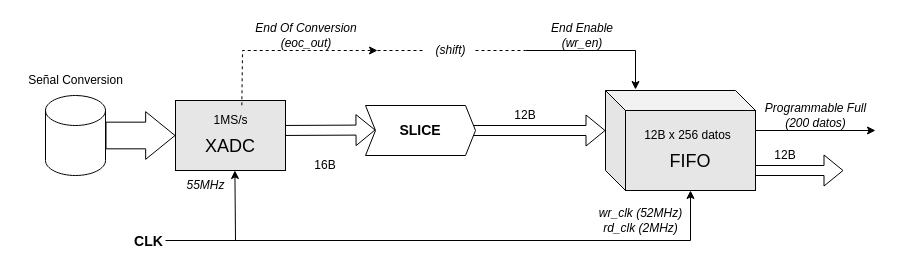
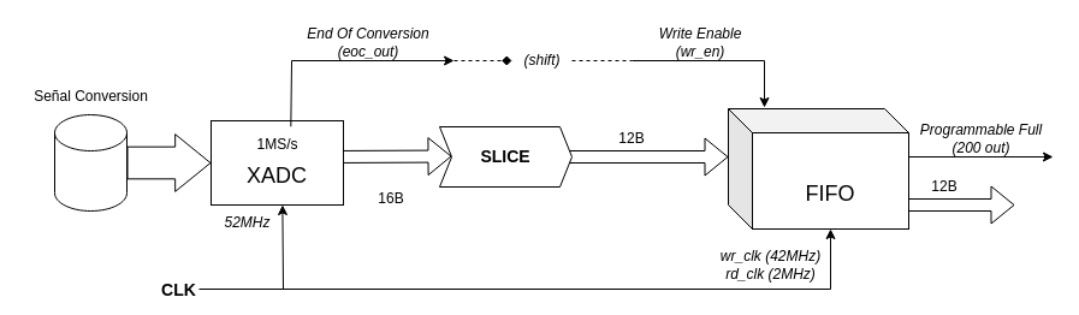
  <mxCell id="0" />
  <mxCell id="1" parent="0" />
  <mxCell id="2" value="" style="shape=cube;whiteSpace=wrap;html=1;boundedLbl=1;backgroundOutline=1;darkOpacity=0.05;darkOpacity2=0.1;size=20;movable=1;resizable=1;rotatable=1;deletable=1;editable=1;locked=0;connectable=1;" vertex="1" parent="1"><mxGeometry x="605" y="90" width="150" height="100" as="geometry" /></mxCell>
  <mxCell id="3" value="" style="shape=flexArrow;endArrow=classic;html=1;rounded=0;" edge="1" parent="1"><mxGeometry width="50" height="50" relative="1" as="geometry"><mxPoint x="275" y="130" as="sourcePoint" /><mxPoint x="375" y="129.5" as="targetPoint" /></mxGeometry></mxCell>
- <mxCell id="4" value="&lt;font style=&quot;font-size: 18px;&quot;&gt;&lt;br&gt;XADC&lt;/font&gt;" style="rounded=0;whiteSpace=wrap;html=1;fillColor=#E6E6E6;" vertex="1" parent="1"><mxGeometry x="175" y="100" width="110" height="70" as="geometry" /></mxCell>
+ <mxCell id="4" value="&lt;font style=&quot;font-size: 18px;&quot;&gt;&lt;br&gt;XADC&lt;/font&gt;" style="rounded=0;whiteSpace=wrap;html=1;fillColor=#ffffff;" vertex="1" parent="1"><mxGeometry x="175" y="100" width="110" height="70" as="geometry" /></mxCell>
  <mxCell id="5" value="" style="endArrow=classic;html=1;rounded=0;entryX=0.54;entryY=1;entryDx=0;entryDy=0;entryPerimeter=0;" edge="1" parent="1" target="4"><mxGeometry width="50" height="50" relative="1" as="geometry"><mxPoint x="165" y="240" as="sourcePoint" /><mxPoint x="215" y="160" as="targetPoint" /><Array as="points"><mxPoint x="235" y="240" /></Array></mxGeometry></mxCell>
  <mxCell id="6" value="&lt;font style=&quot;font-size: 14px;&quot;&gt;&lt;b&gt;CLK&lt;/b&gt;&lt;/font&gt;" style="edgeLabel;html=1;align=center;verticalAlign=middle;resizable=0;points=[];" vertex="1" connectable="0" parent="5"><mxGeometry x="-0.628" y="3" relative="1" as="geometry"><mxPoint x="-44" y="3" as="offset" /></mxGeometry></mxCell>
  <mxCell id="7" value="" style="shape=flexArrow;endArrow=classic;html=1;rounded=0;entryX=0;entryY=0;entryDx=0;entryDy=40;entryPerimeter=0;" edge="1" parent="1" target="2"><mxGeometry width="50" height="50" relative="1" as="geometry"><mxPoint x="465" y="130" as="sourcePoint" /><mxPoint x="545" y="129.5" as="targetPoint" /></mxGeometry></mxCell>
  <mxCell id="8" value="16B" style="text;html=1;strokeColor=none;fillColor=none;align=center;verticalAlign=middle;whiteSpace=wrap;rounded=0;" vertex="1" parent="1"><mxGeometry x="295" y="150" width="60" height="30" as="geometry" /></mxCell>
  <mxCell id="9" value="12B" style="text;html=1;strokeColor=none;fillColor=none;align=center;verticalAlign=middle;whiteSpace=wrap;rounded=0;" vertex="1" parent="1"><mxGeometry x="495" y="100" width="60" height="30" as="geometry" /></mxCell>
- <mxCell id="10" value="&lt;i&gt;wr_clk (52MHz)&lt;br&gt;rd_clk (2MHz)&lt;br&gt;&lt;/i&gt;" style="text;html=1;align=center;verticalAlign=middle;resizable=0;points=[];autosize=1;strokeColor=none;fillColor=none;" vertex="1" parent="1"><mxGeometry x="585" y="200" width="110" height="40" as="geometry" /></mxCell>
+ <mxCell id="10" value="&lt;i&gt;wr_clk (42MHz)&lt;br&gt;rd_clk (2MHz)&lt;br&gt;&lt;/i&gt;" style="text;html=1;align=center;verticalAlign=middle;resizable=0;points=[];autosize=1;strokeColor=none;fillColor=none;" vertex="1" parent="1"><mxGeometry x="585" y="200" width="110" height="40" as="geometry" /></mxCell>
  <mxCell id="11" value="&lt;font style=&quot;font-size: 14px;&quot;&gt;&lt;b&gt;SLICE&lt;/b&gt;&lt;/font&gt;" style="shape=step;perimeter=stepPerimeter;whiteSpace=wrap;html=1;fixedSize=1;size=10.0;" vertex="1" parent="1"><mxGeometry x="365" y="105" width="110" height="50" as="geometry" /></mxCell>
  <mxCell id="12" value="" style="endArrow=classic;html=1;rounded=0;" edge="1" parent="1"><mxGeometry width="50" height="50" relative="1" as="geometry"><mxPoint x="755" y="130" as="sourcePoint" /><mxPoint x="875" y="130" as="targetPoint" /></mxGeometry></mxCell>
- <mxCell id="13" value="&lt;i style=&quot;border-color: var(--border-color);&quot;&gt;Programmable Full&lt;br&gt;(200 datos)&lt;br&gt;&lt;/i&gt;" style="text;html=1;align=center;verticalAlign=middle;resizable=0;points=[];autosize=1;strokeColor=none;fillColor=none;" vertex="1" parent="1"><mxGeometry x="755" y="95" width="120" height="40" as="geometry" /></mxCell>
+ <mxCell id="13" value="&lt;i style=&quot;border-color: var(--border-color);&quot;&gt;Programmable Full&lt;br&gt;(200 out)&lt;br&gt;&lt;/i&gt;" style="text;html=1;align=center;verticalAlign=middle;resizable=0;points=[];autosize=1;strokeColor=none;fillColor=none;" vertex="1" parent="1"><mxGeometry x="755" y="95" width="120" height="40" as="geometry" /></mxCell>
  <mxCell id="14" value="" style="shape=flexArrow;endArrow=classic;html=1;rounded=0;entryX=-0.014;entryY=0.506;entryDx=0;entryDy=0;entryPerimeter=0;" edge="1" parent="1"><mxGeometry width="50" height="50" relative="1" as="geometry"><mxPoint x="745" y="170" as="sourcePoint" /><mxPoint x="843" y="170" as="targetPoint" /></mxGeometry></mxCell>
- <mxCell id="15" value="&lt;font style=&quot;font-size: 18px;&quot;&gt;&lt;br&gt;FIFO&lt;/font&gt;" style="rounded=0;whiteSpace=wrap;html=1;fillColor=#E6E6E6;movable=1;resizable=1;rotatable=1;deletable=1;editable=1;locked=0;connectable=1;" vertex="1" parent="1"><mxGeometry x="625" y="110" width="130" height="80" as="geometry" /></mxCell>
+ <mxCell id="15" value="&lt;font style=&quot;font-size: 18px;&quot;&gt;&lt;br&gt;FIFO&lt;/font&gt;" style="rounded=0;whiteSpace=wrap;html=1;fillColor=#ffffff;movable=1;resizable=1;rotatable=1;deletable=1;editable=1;locked=0;connectable=1;" vertex="1" parent="1"><mxGeometry x="625" y="110" width="130" height="80" as="geometry" /></mxCell>
  <mxCell id="16" value="" style="endArrow=classic;html=1;rounded=0;entryX=0.5;entryY=1;entryDx=0;entryDy=0;" edge="1" parent="1" target="15"><mxGeometry width="50" height="50" relative="1" as="geometry"><mxPoint x="195" y="240" as="sourcePoint" /><mxPoint x="305" y="170" as="targetPoint" /><Array as="points"><mxPoint x="690" y="240" /></Array></mxGeometry></mxCell>
  <mxCell id="17" value="12B" style="text;html=1;strokeColor=none;fillColor=none;align=center;verticalAlign=middle;whiteSpace=wrap;rounded=0;" vertex="1" parent="1"><mxGeometry x="755" y="140" width="60" height="30" as="geometry" /></mxCell>
- <mxCell id="18" value="&lt;i&gt;55MHz&lt;/i&gt;" style="text;html=1;align=center;verticalAlign=middle;resizable=0;points=[];autosize=1;strokeColor=none;fillColor=none;" vertex="1" parent="1"><mxGeometry x="175" y="170" width="60" height="30" as="geometry" /></mxCell>
+ <mxCell id="18" value="&lt;i&gt;52MHz&lt;/i&gt;" style="text;html=1;align=center;verticalAlign=middle;resizable=0;points=[];autosize=1;strokeColor=none;fillColor=none;" vertex="1" parent="1"><mxGeometry x="175" y="170" width="60" height="30" as="geometry" /></mxCell>
  <mxCell id="19" value="" style="shape=cylinder3;whiteSpace=wrap;html=1;boundedLbl=1;backgroundOutline=1;size=15;" vertex="1" parent="1"><mxGeometry x="45" y="95" width="60" height="80" as="geometry" /></mxCell>
  <mxCell id="20" value="" style="shape=flexArrow;endArrow=classic;html=1;rounded=0;exitX=1;exitY=0.5;exitDx=0;exitDy=0;exitPerimeter=0;entryX=0;entryY=0.5;entryDx=0;entryDy=0;width=26.667;endSize=9.442;" edge="1" parent="1" source="19" target="4"><mxGeometry width="50" height="50" relative="1" as="geometry"><mxPoint x="75" y="150" as="sourcePoint" /><mxPoint x="125" y="100" as="targetPoint" /></mxGeometry></mxCell>
  <mxCell id="21" value="Señal Conversion" style="text;html=1;align=center;verticalAlign=middle;resizable=0;points=[];autosize=1;strokeColor=none;fillColor=none;" vertex="1" parent="1"><mxGeometry x="20" y="65" width="110" height="30" as="geometry" /></mxCell>
- <mxCell id="22" value="" style="endArrow=classic;html=1;rounded=0;exitX=0.689;exitY=-0.007;exitDx=0;exitDy=0;entryX=1;entryY=1;entryDx=0;entryDy=0;exitPerimeter=0;dashed=1;" edge="1" parent="1" source="25" target="23"><mxGeometry width="50" height="50" relative="1" as="geometry"><mxPoint x="285" y="60" as="sourcePoint" /><mxPoint x="375" y="50" as="targetPoint" /><Array as="points"><mxPoint x="242" y="50" /></Array></mxGeometry></mxCell>
+ <mxCell id="22" value="" style="endArrow=classic;html=1;rounded=0;exitX=0.689;exitY=-0.007;exitDx=0;exitDy=0;entryX=1;entryY=1;entryDx=0;entryDy=0;exitPerimeter=0;" edge="1" parent="1" source="25" target="23"><mxGeometry width="50" height="50" relative="1" as="geometry"><mxPoint x="285" y="60" as="sourcePoint" /><mxPoint x="375" y="50" as="targetPoint" /><Array as="points"><mxPoint x="242" y="50" /></Array></mxGeometry></mxCell>
  <mxCell id="23" value="&lt;font style=&quot;font-size: 12px;&quot;&gt;&lt;i&gt;End Of Conversion (eoc_out)&lt;/i&gt;&lt;/font&gt;" style="text;html=1;strokeColor=none;fillColor=none;align=center;verticalAlign=middle;whiteSpace=wrap;rounded=0;" vertex="1" parent="1"><mxGeometry x="235" y="20" width="142" height="30" as="geometry" /></mxCell>
- <mxCell id="24" value="12B x 256 datos" style="text;html=1;align=center;verticalAlign=middle;resizable=0;points=[];autosize=1;strokeColor=none;fillColor=none;" vertex="1" parent="1"><mxGeometry x="632" y="120" width="110" height="30" as="geometry" /></mxCell>
  <mxCell id="25" value="1MS/s" style="text;html=1;align=center;verticalAlign=middle;resizable=0;points=[];autosize=1;strokeColor=none;fillColor=none;" vertex="1" parent="1"><mxGeometry x="200" y="105" width="60" height="30" as="geometry" /></mxCell>
  <mxCell id="26" value="" style="endArrow=classic;html=1;rounded=0;" edge="1" parent="1"><mxGeometry width="50" height="50" relative="1" as="geometry"><mxPoint x="525" y="50" as="sourcePoint" /><mxPoint x="635" y="89" as="targetPoint" /><Array as="points"><mxPoint x="635" y="50" /></Array></mxGeometry></mxCell>
- <mxCell id="27" value="&lt;i&gt;End Enable (wr_en)&lt;/i&gt;" style="text;html=1;strokeColor=none;fillColor=none;align=center;verticalAlign=middle;whiteSpace=wrap;rounded=0;" vertex="1" parent="1"><mxGeometry x="532" y="20" width="100" height="30" as="geometry" /></mxCell>
+ <mxCell id="27" value="&lt;i&gt;Write Enable (wr_en)&lt;/i&gt;" style="text;html=1;strokeColor=none;fillColor=none;align=center;verticalAlign=middle;whiteSpace=wrap;rounded=0;" vertex="1" parent="1"><mxGeometry x="532" y="20" width="100" height="30" as="geometry" /></mxCell>
  <mxCell id="28" value="" style="endArrow=none;dashed=1;html=1;rounded=0;" edge="1" parent="1" source="30"><mxGeometry width="50" height="50" relative="1" as="geometry"><mxPoint x="425" y="70" as="sourcePoint" /><mxPoint x="525" y="50" as="targetPoint" /></mxGeometry></mxCell>
- <mxCell id="29" value="" style="endArrow=none;dashed=1;html=1;rounded=0;exitX=1;exitY=1;exitDx=0;exitDy=0;" edge="1" parent="1" source="23" target="30"><mxGeometry width="50" height="50" relative="1" as="geometry"><mxPoint x="377" y="50" as="sourcePoint" /><mxPoint x="525" y="50" as="targetPoint" /></mxGeometry></mxCell>
+ <mxCell id="29" value="" style="endArrow=diamond;dashed=1;html=1;rounded=0;exitX=1;exitY=1;exitDx=0;exitDy=0;" edge="1" parent="1" source="23" target="30"><mxGeometry width="50" height="50" relative="1" as="geometry"><mxPoint x="377" y="50" as="sourcePoint" /><mxPoint x="525" y="50" as="targetPoint" /></mxGeometry></mxCell>
  <mxCell id="30" value="&lt;i&gt;(shift)&lt;/i&gt;" style="text;html=1;align=center;verticalAlign=middle;resizable=0;points=[];autosize=1;strokeColor=none;fillColor=none;" vertex="1" parent="1"><mxGeometry x="425" y="35" width="50" height="30" as="geometry" /></mxCell>
